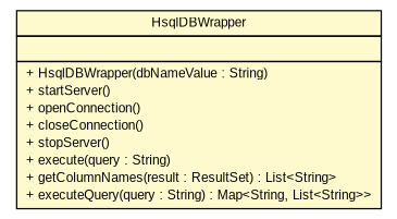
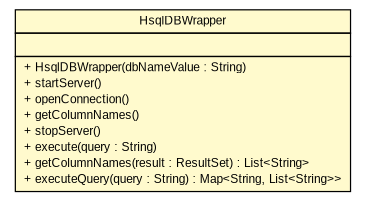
  digraph {
    nodesep=0.25
    ranksep=0.5
    rankdir=LR
-   n1 [fontcolor=black fontname=arial fontsize=10.0 label=<<table title="com.github.mkolisnyk.aerial.util.HsqlDBWrapper" border="0" cellborder="1" cellspacing="0" cellpadding="2" port="p" bgcolor="lemonChiffon" href="./HsqlDBWrapper.html"> 		<tr><td><table border="0" cellspacing="0" cellpadding="1"> <tr><td align="center" balign="center"> HsqlDBWrapper </td></tr> 		</table></td></tr> 		<tr><td><table border="0" cellspacing="0" cellpadding="1"> <tr><td align="left" balign="left">  </td></tr> 		</table></td></tr> 		<tr><td><table border="0" cellspacing="0" cellpadding="1"> <tr><td align="left" balign="left"> + HsqlDBWrapper(dbNameValue : String) </td></tr> <tr><td align="left" balign="left"> + startServer() </td></tr> <tr><td align="left" balign="left"> + openConnection() </td></tr> <tr><td align="left" balign="left"> + closeConnection() </td></tr> <tr><td align="left" balign="left"> + stopServer() </td></tr> <tr><td align="left" balign="left"> + execute(query : String) </td></tr> <tr><td align="left" balign="left"> + getColumnNames(result : ResultSet) : List&lt;String&gt; </td></tr> <tr><td align="left" balign="left"> + executeQuery(query : String) : Map&lt;String, List&lt;String&gt;&gt; </td></tr> 		</table></td></tr> 		</table>> shape=plaintext]
+   n1 [fontcolor=black fontname=arial fontsize=10.0 label=<<table title="com.github.mkolisnyk.aerial.util.HsqlDBWrapper" border="0" cellborder="1" cellspacing="0" cellpadding="2" port="p" bgcolor="lemonChiffon" href="./HsqlDBWrapper.html"> 		<tr><td><table border="0" cellspacing="0" cellpadding="1"> <tr><td align="center" balign="center"> HsqlDBWrapper </td></tr> 		</table></td></tr> 		<tr><td><table border="0" cellspacing="0" cellpadding="1"> <tr><td align="left" balign="left">  </td></tr> 		</table></td></tr> 		<tr><td><table border="0" cellspacing="0" cellpadding="1"> <tr><td align="left" balign="left"> + HsqlDBWrapper(dbNameValue : String) </td></tr> <tr><td align="left" balign="left"> + startServer() </td></tr> <tr><td align="left" balign="left"> + openConnection() </td></tr> <tr><td align="left" balign="left"> + getColumnNames() </td></tr> <tr><td align="left" balign="left"> + stopServer() </td></tr> <tr><td align="left" balign="left"> + execute(query : String) </td></tr> <tr><td align="left" balign="left"> + getColumnNames(result : ResultSet) : List&lt;String&gt; </td></tr> <tr><td align="left" balign="left"> + executeQuery(query : String) : Map&lt;String, List&lt;String&gt;&gt; </td></tr> 		</table></td></tr> 		</table>> shape=plaintext]
  }
